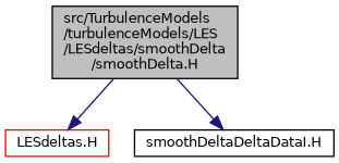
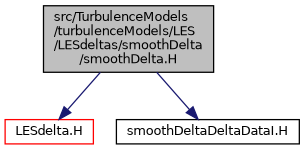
  digraph {
    node [color=black fontname=Helvetica fontsize=10 shape=record]
    edge [color=midnightblue fontname=Helvetica fontsize=10 labelfontname=Helvetica labelfontsize=10 style=solid]
    n1 [fillcolor=grey75 fontcolor=black height=0.2 label="src/TurbulenceModels\l/turbulenceModels/LES\l/LESdeltas/smoothDelta\l/smoothDelta.H" style=filled width=0.4]
-   n2 [color=red height=0.2 label="LESdeltas.H" width=0.4]
+   n2 [color=red height=0.2 label="LESdelta.H" width=0.4]
    n3 [height=0.2 label="smoothDeltaDeltaDataI.H" width=0.4]
    n1 -> n2
    n1 -> n3
  }
